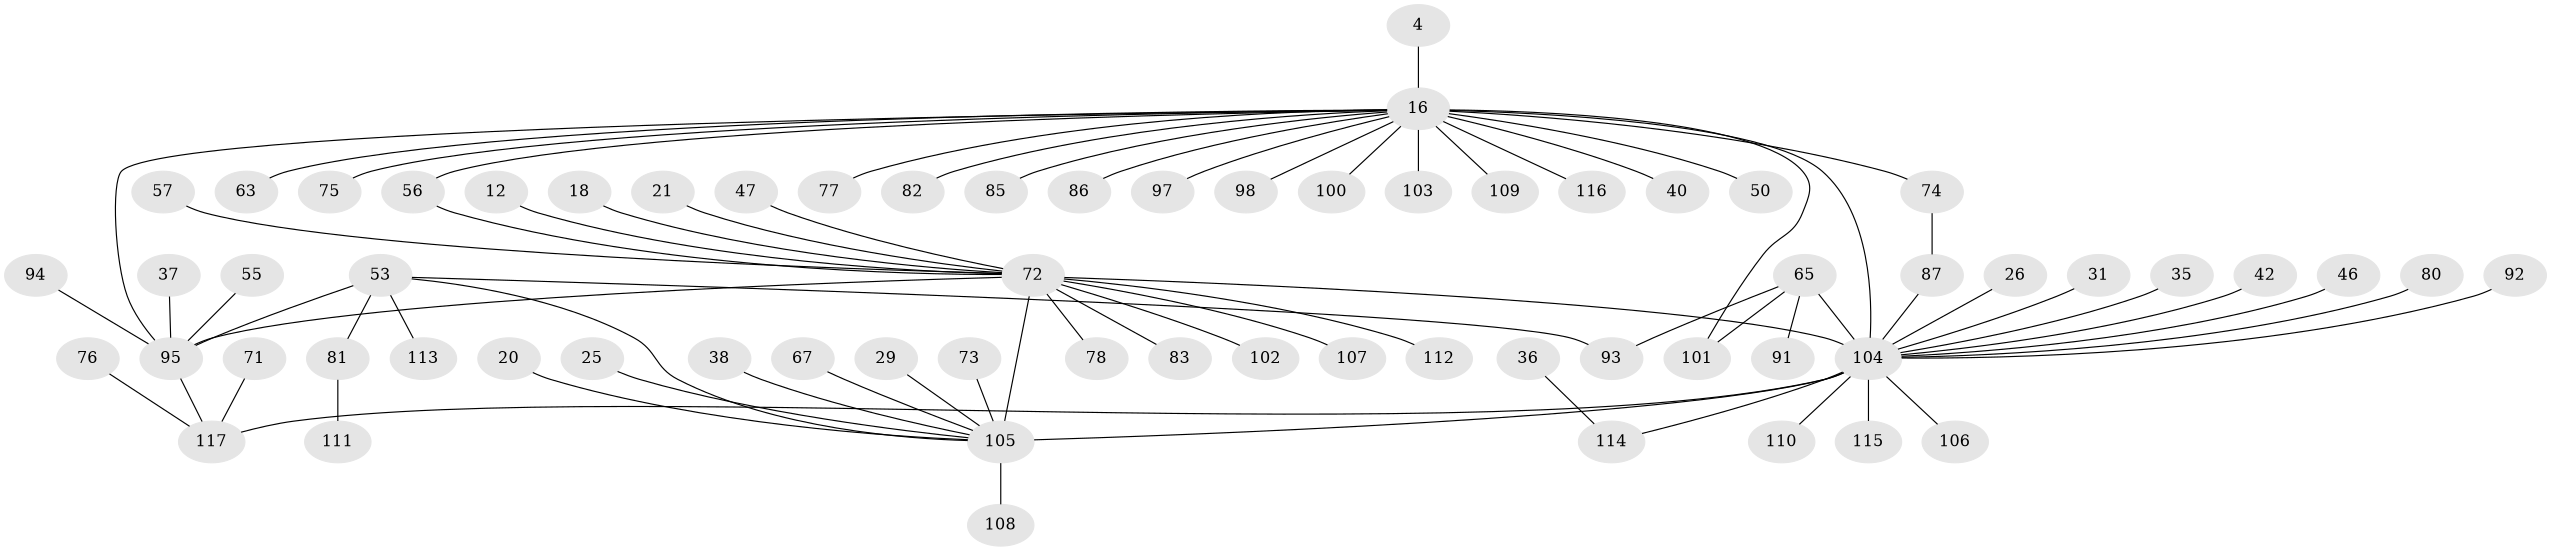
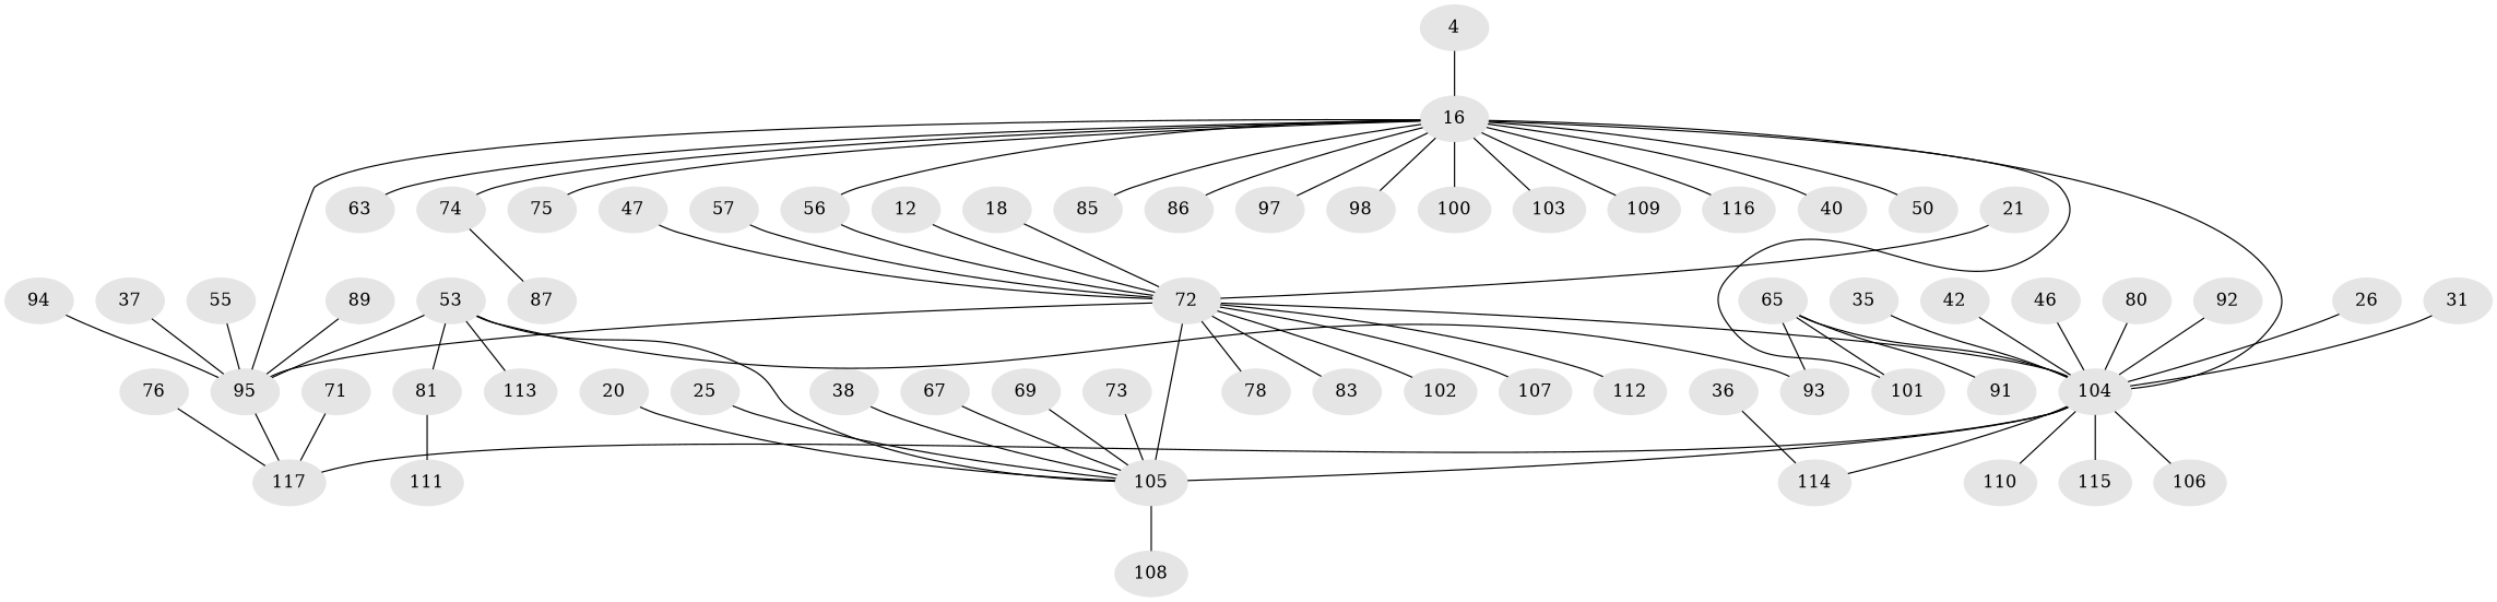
  graph {
    node [color=gray90 style=filled]
    16 [super="+1+2"]
    40
    50
    56
    63
    74 [super="+62"]
    75
-   77
-   82
    85
    86
    95 [super="+51+32"]
    97 [super="+45"]
    98
    100
    101 [super="+96"]
    103
    104 [super="+22+64+84"]
    109
    116
    4
    72 [super="+17+5"]
    105 [super="+14+30"]
    78
    83
    102
    107 [super="+23"]
    112
    12
    87
    117 [super="+58"]
    106
    110
    114
    115
    18
    108
    20
    21
    25
    26
    31
    35
    36
    37
    38
    42
    46
    47
    53 [super="+19"]
    81
    93 [super="+90"]
    113
    111
    55
    57
    65 [super="+9"]
    91
    67
-   69 [super="+33" label=29]
+   69 [super="+33"]
    71
    73
    76
    80
+   89
    92
    94
    16 -- 40
    16 -- 50
    16 -- 56
    16 -- 63
    16 -- 74 [weight=2]
    16 -- 75
-   16 -- 77
-   16 -- 82
    16 -- 85
    16 -- 86
    16 -- 95 [weight=5]
    16 -- 97
    16 -- 98
    16 -- 100
    16 -- 101 [weight=2]
    16 -- 103
    16 -- 104 [weight=7]
    16 -- 109
    16 -- 116
    56 -- 72
    74 -- 87
    95 -- 117 [weight=2]
    104 -- 105 [weight=6]
    104 -- 117 [weight=2]
    104 -- 106
    104 -- 110
    104 -- 114
    104 -- 115
    4 -- 16
    72 -- 95 [weight=3]
    72 -- 104 [weight=3]
    72 -- 105 [weight=2]
    72 -- 78
    72 -- 83
    72 -- 102
    72 -- 107
    72 -- 112
    105 -- 108
    12 -- 72
-   87 -- 104
    18 -- 72
    20 -- 105
    21 -- 72
    25 -- 105
    26 -- 104
    31 -- 104
    35 -- 104
    36 -- 114
    37 -- 95
    38 -- 105
    42 -- 104
    46 -- 104
    47 -- 72
    53 -- 95 [weight=3]
    53 -- 105 [weight=2]
    53 -- 81
    53 -- 93
    53 -- 113
    81 -- 111
    55 -- 95
    57 -- 72
    65 -- 101
    65 -- 104 [weight=2]
    65 -- 93
    65 -- 91
    67 -- 105
    69 -- 105
    71 -- 117
    73 -- 105
    76 -- 117
    80 -- 104
+   89 -- 95
    92 -- 104
    94 -- 95
  }
